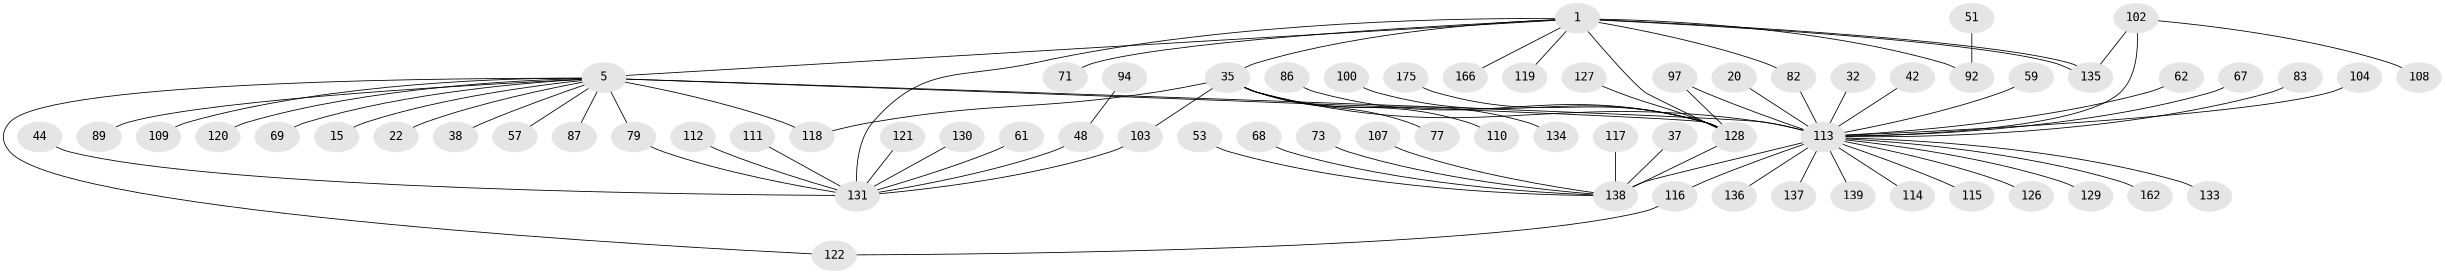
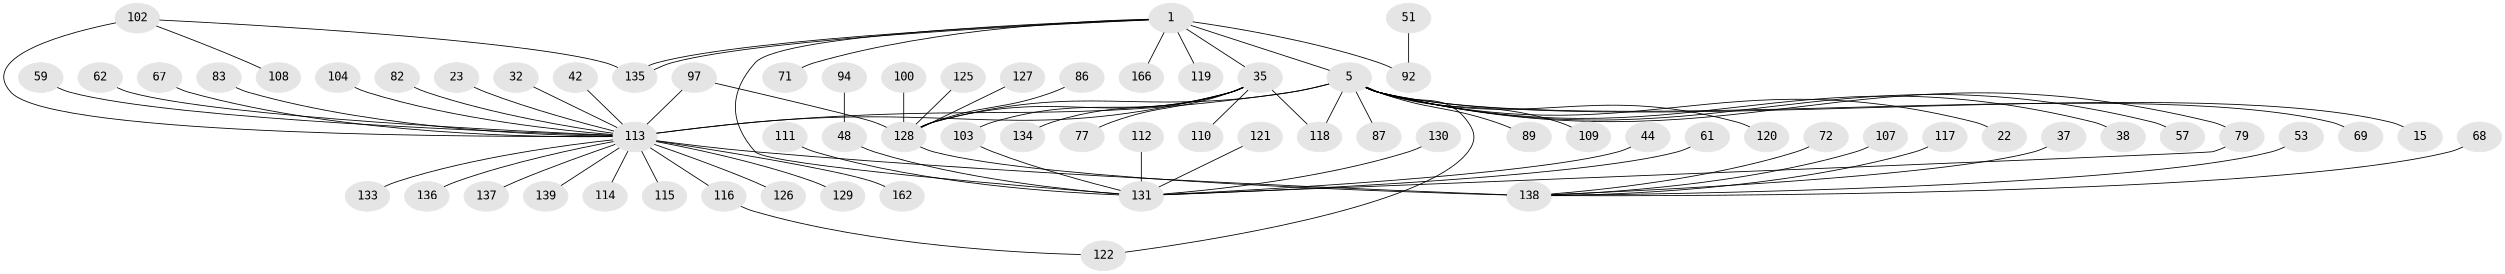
  graph {
    fontname="DejaVu Sans Mono"
    node [color=gray90 fontname="DejaVu Sans Mono" style=filled]
    edge [fontname="DejaVu Sans Mono"]
    5 [super="+2"]
    n2 [label=15]
    22
    38
    57
    69 [super="+39"]
    79 [super="+40+54"]
    87
    89
    109
    113 [super="+70+50+28+41+99+19+66"]
    118 [super="+105"]
    120 [super="+74"]
    122 [super="+93"]
    128 [super="+65+6+123+75"]
    1
    35 [super="+14+30"]
    71 [super="+47"]
    82
    92 [super="+88"]
    n21 [label=166]
    119
    131 [super="+3+96+7+15+24+26"]
    135
    77
    103
    110 [super="+101"]
    134
    138 [super="+81+72"]
    114
    115
    116 [super="+85+78"]
    126
    129
    n35 [label=162]
    133
    136 [super="+124"]
    137 [super="+90"]
    139
-   20
+   20 [label=23]
    32
    37
    42
    44
    48
    51
    53
    59
    61
    62
    67
    68
-   73
+   73 [label=72]
    83
    86
    94
    97 [super="+84"]
    100
    102 [super="+91"]
    108
    104
    107
    111 [super="+36"]
    112
    117
    121
-   125 [label=175]
+   125
    127
    130
    5 -- n2
    5 -- 22
    5 -- 38
    5 -- 57 [weight=2]
    5 -- 69
    5 -- 79
    5 -- 87
    5 -- 89
    5 -- 109
    5 -- 113 [weight=4]
    5 -- 118
    5 -- 120
    5 -- 122
    5 -- 128 [weight=3]
    79 -- 131
    113 -- 138 [weight=3]
    113 -- 114
    113 -- 115
    113 -- 116 [weight=2]
    113 -- 126
    113 -- 129
    113 -- n35
    113 -- 133
    113 -- 136
    113 -- 137
    113 -- 139
    128 -- 138 [weight=4]
    1 -- 5 [weight=2]
    1 -- 35
    1 -- 71
-   1 -- 82
    1 -- 92 [weight=2]
    1 -- n21
    1 -- 119
    1 -- 131 [weight=2]
    1 -- 135
    1 -- 135
    35 -- 113 [weight=3]
    35 -- 118
-   1 -- 128 [weight=3]
+   35 -- 128 [weight=3]
    35 -- 77
    35 -- 103
    35 -- 110
    35 -- 134
    82 -- 113
    103 -- 131
    116 -- 122
    20 -- 113
    32 -- 113
    37 -- 138
    42 -- 113
    44 -- 131
    48 -- 131
    51 -- 92
    53 -- 138
    59 -- 113
    61 -- 131
    62 -- 113
    67 -- 113
    68 -- 138
    73 -- 138
    83 -- 113
    86 -- 128
    94 -- 48
    97 -- 113
    97 -- 128
    100 -- 128
    102 -- 113 [weight=2]
    102 -- 135
    102 -- 108
    104 -- 113 [weight=2]
    107 -- 138
    111 -- 131
    112 -- 131
    117 -- 138
    121 -- 131
    125 -- 128
    127 -- 128
    130 -- 131
  }
